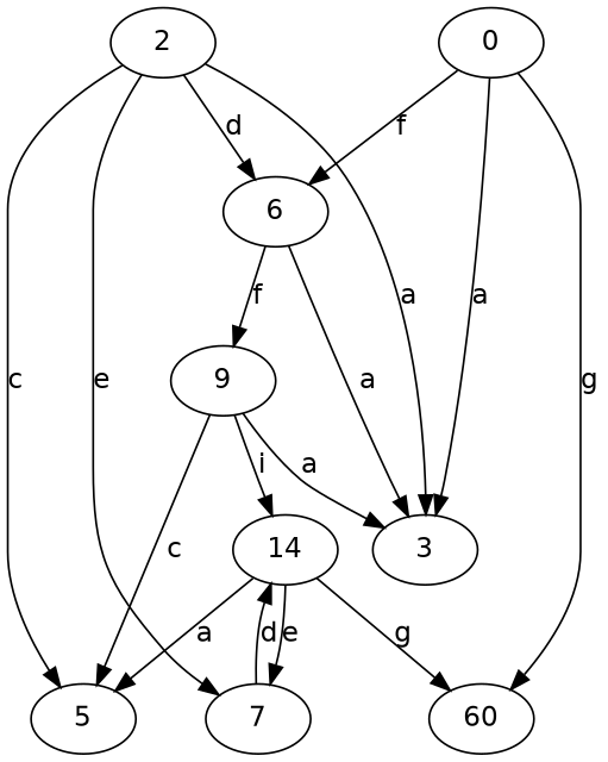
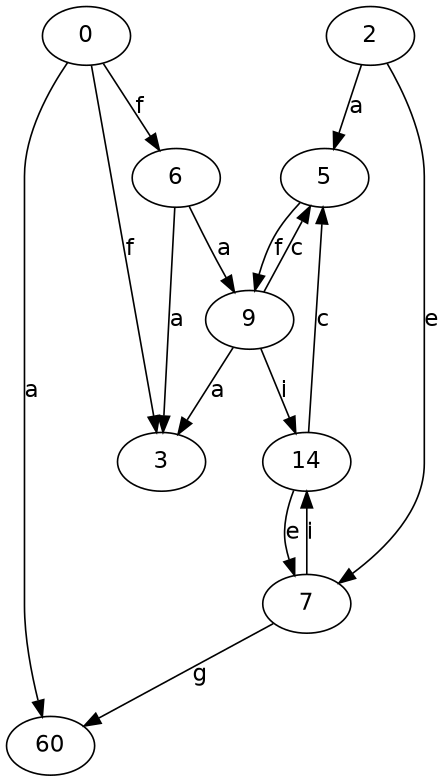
  strict digraph {
    fontname="DejaVu Sans"
    node [fontname="DejaVu Sans"]
    edge [fontname="DejaVu Sans"]
    2
    3
    5
    6
    7
    9
    14
    n8 [label=60]
    0
-   2 -> 3 [label=a]
-   2 -> 5 [label=c]
-   2 -> 6 [label=d]
+   2 -> 5 [label=a]
    2 -> 7 [label=e]
+   5 -> 9 [label=f]
    6 -> 3 [label=a]
-   6 -> 9 [label=f]
-   7 -> 14 [label=d]
+   6 -> 9 [label=a]
+   7 -> 14 [label=i]
    9 -> 3 [label=a]
    9 -> 5 [label=c]
    9 -> 14 [label=i]
-   14 -> 5 [label=a]
+   14 -> 5 [label=c]
    14 -> 7 [label=e]
-   14 -> n8 [label=g]
-   0 -> 3 [label=a]
+   7 -> n8 [label=g]
+   0 -> 3 [label=f]
    0 -> 6 [label=f]
-   0 -> n8 [label=g]
+   0 -> n8 [label=a]
  }
